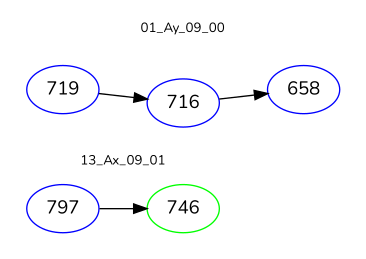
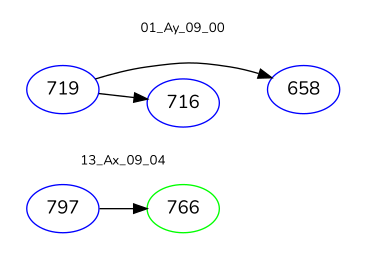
  digraph {
    fontname=Nunito
    rankdir=LR
    node [color=blue fontname=Nunito]
    edge [color=black fontname=Nunito]
    n1 [label=797]
-   n2 [color=green label=746]
+   n2 [color=green label=766]
    n3 [label=719]
    n4 [label=716]
    n5 [label=658]
    subgraph cluster_1 {
      color=white
      fontsize=10
-     label="13_Ax_09_01"
+     label="13_Ax_09_04"
      n1
      n2
    }
    subgraph cluster_2 {
      color=white
      fontsize=10
      label="01_Ay_09_00"
      n3
      n4
      n5
    }
    n1 -> n2
    n3 -> n4
-   n4 -> n5
+   n3 -> n5
  }
